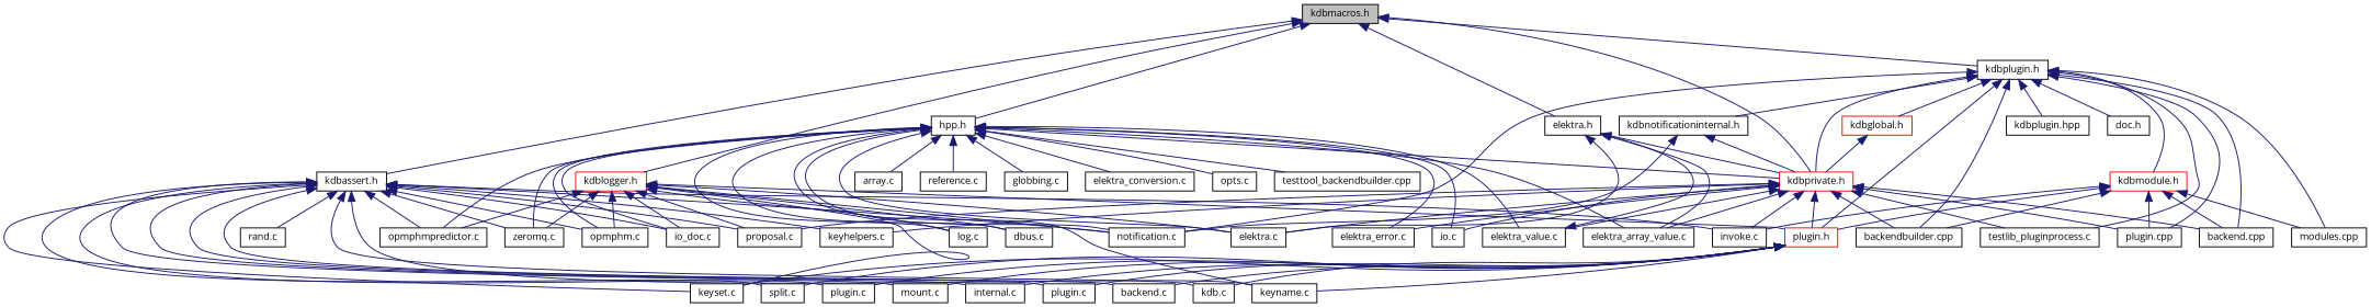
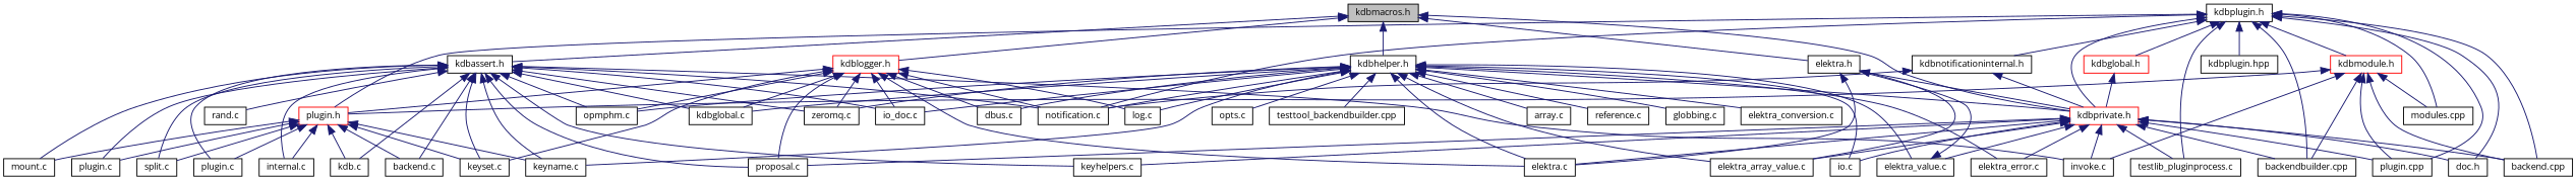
  digraph {
    fontname="Open Sans"
    node [color=black fillcolor=white fontname="Open Sans" fontsize=10 shape=record style=filled]
    edge [color=midnightblue dir=back fontname="Open Sans" fontsize=10 labelfontname=Helvetica labelfontsize=10 style=solid]
    n1 [fillcolor=grey75 fontcolor=black height=0.2 label="kdbmacros.h" width=0.4]
    n2 [height=0.2 label="elektra.h" width=0.4]
    n3 [color=red height=0.2 label="kdbprivate.h" width=0.4]
    n4 [height=0.2 label="kdbassert.h" width=0.4]
-   n5 [height=0.2 label="hpp.h" width=0.4]
+   n5 [height=0.2 label="kdbhelper.h" width=0.4]
    n6 [height=0.2 label="kdbplugin.h" width=0.4]
    n7 [color=red height=0.2 label="kdblogger.h" width=0.4]
    n8 [height=0.2 label="elektra.c" width=0.4]
    n9 [height=0.2 label="elektra_array_value.c" width=0.4]
    n10 [height=0.2 label="elektra_value.c" width=0.4]
    n11 [height=0.2 label="keyhelpers.c" width=0.4]
    n12 [height=0.2 label="elektra_error.c" width=0.4]
    n13 [height=0.2 label="invoke.c" width=0.4]
    n14 [height=0.2 label="io.c" width=0.4]
    n15 [height=0.2 label="testlib_pluginprocess.c" width=0.4]
    n16 [height=0.2 label="proposal.c" width=0.4]
    n17 [height=0.2 label="backend.cpp" width=0.4]
    n18 [height=0.2 label="backendbuilder.cpp" width=0.4]
    n19 [height=0.2 label="plugin.cpp" width=0.4]
    n20 [color=red height=0.2 label="plugin.h" width=0.4]
    n21 [height=0.2 label="notification.c" width=0.4]
    n22 [height=0.2 label="backend.c" width=0.4]
    n23 [height=0.2 label="internal.c" width=0.4]
    n24 [height=0.2 label="kdb.c" width=0.4]
    n25 [height=0.2 label="keyname.c" width=0.4]
    n26 [height=0.2 label="keyset.c" width=0.4]
    n27 [height=0.2 label="mount.c" width=0.4]
    n28 [height=0.2 label="plugin.c" width=0.4]
    n29 [height=0.2 label="split.c" width=0.4]
    n30 [height=0.2 label="plugin.c" width=0.4]
    n31 [height=0.2 label="opmphm.c" width=0.4]
-   n32 [height=0.2 label="opmphmpredictor.c" width=0.4]
+   n32 [height=0.2 label="kdbglobal.c" width=0.4]
    n33 [height=0.2 label="rand.c" width=0.4]
    n34 [height=0.2 label="zeromq.c" width=0.4]
    n35 [height=0.2 label="io_doc.c" width=0.4]
    n36 [height=0.2 label="array.c" width=0.4]
    n37 [height=0.2 label="reference.c" width=0.4]
    n38 [height=0.2 label="log.c" width=0.4]
    n39 [height=0.2 label="globbing.c" width=0.4]
    n40 [height=0.2 label="elektra_conversion.c" width=0.4]
    n41 [height=0.2 label="dbus.c" width=0.4]
    n42 [height=0.2 label="opts.c" width=0.4]
    n43 [height=0.2 label="testtool_backendbuilder.cpp" width=0.4]
    n44 [height=0.2 label="modules.cpp" width=0.4]
    n45 [color=red height=0.2 label="kdbglobal.h" width=0.4]
    n46 [color=red height=0.2 label="kdbmodule.h" width=0.4]
    n47 [height=0.2 label="kdbnotificationinternal.h" width=0.4]
    n48 [height=0.2 label="kdbplugin.hpp" width=0.4]
    n49 [height=0.2 label="doc.h" width=0.4]
    n1 -> n2
    n1 -> n3
    n1 -> n4
    n1 -> n5
-   n1 -> n6
    n1 -> n7
    n2 -> n3
    n2 -> n8
    n2 -> n9
    n3 -> n8
    n3 -> n9
    n3 -> n10
    n3 -> n11
    n3 -> n12
    n3 -> n13
    n3 -> n14
    n3 -> n15
    n3 -> n16
    n3 -> n17
    n3 -> n18
    n3 -> n19
-   n3 -> n20
+   n3 -> n49
    n4 -> n11
    n4 -> n13
    n4 -> n16
    n4 -> n21
    n4 -> n22
    n4 -> n23
    n4 -> n24
    n4 -> n25
    n4 -> n26
    n4 -> n27
    n4 -> n28
    n4 -> n29
    n4 -> n30
    n4 -> n31
    n4 -> n32
    n4 -> n33
    n4 -> n34
    n4 -> n35
    n5 -> n3
    n5 -> n8
    n5 -> n9
    n5 -> n10
    n5 -> n12
    n5 -> n14
    n5 -> n21
    n5 -> n25
    n5 -> n31
    n5 -> n32
    n5 -> n34
    n5 -> n35
    n5 -> n36
    n5 -> n37
    n5 -> n38
    n5 -> n39
    n5 -> n40
    n5 -> n41
    n5 -> n42
    n5 -> n43
    n6 -> n3
    n6 -> n15
    n6 -> n17
    n6 -> n18
    n6 -> n19
    n6 -> n20
    n6 -> n21
    n6 -> n44
    n6 -> n45
    n6 -> n46
    n6 -> n47
    n6 -> n48
    n6 -> n49
    n7 -> n8
    n7 -> n16
    n7 -> n20
    n7 -> n21
    n7 -> n26
    n7 -> n31
    n7 -> n32
    n7 -> n34
    n7 -> n35
    n7 -> n38
    n7 -> n41
    n10 -> n2
    n20 -> n22
    n20 -> n23
    n20 -> n24
    n20 -> n25
    n20 -> n26
    n20 -> n27
    n20 -> n28
    n20 -> n29
    n20 -> n30
    n45 -> n3
    n46 -> n13
    n46 -> n17
    n46 -> n18
    n46 -> n19
    n46 -> n20
    n46 -> n44
    n47 -> n3
    n47 -> n21
  }
